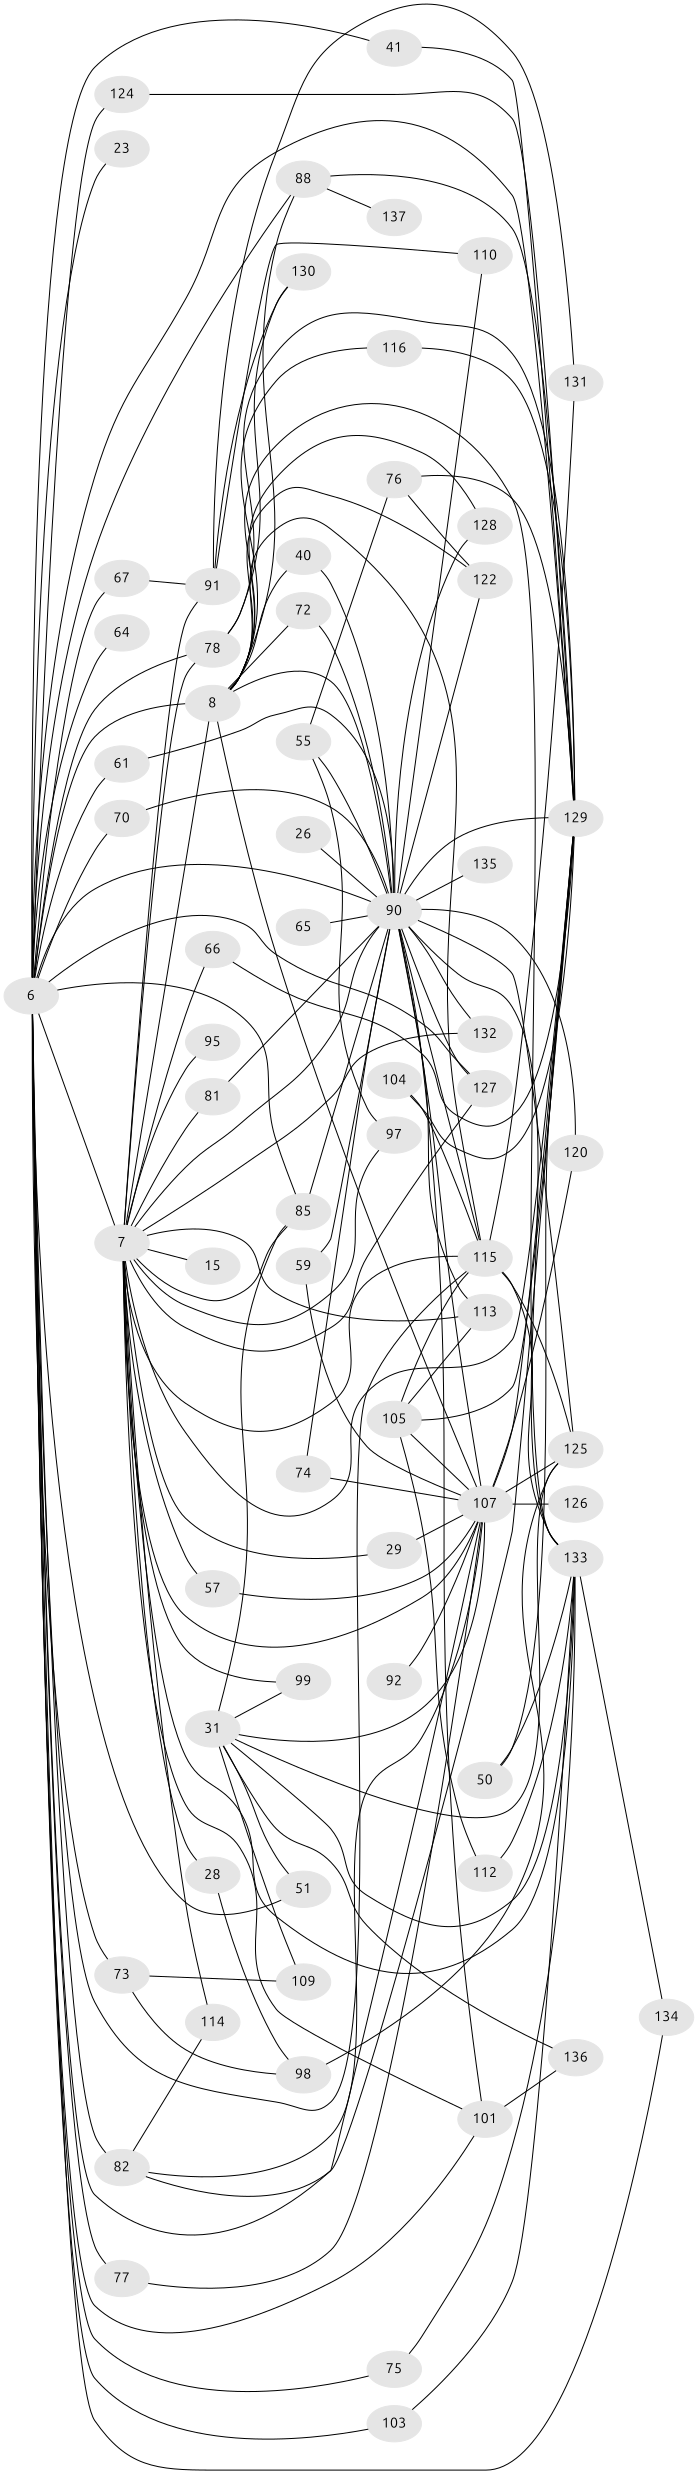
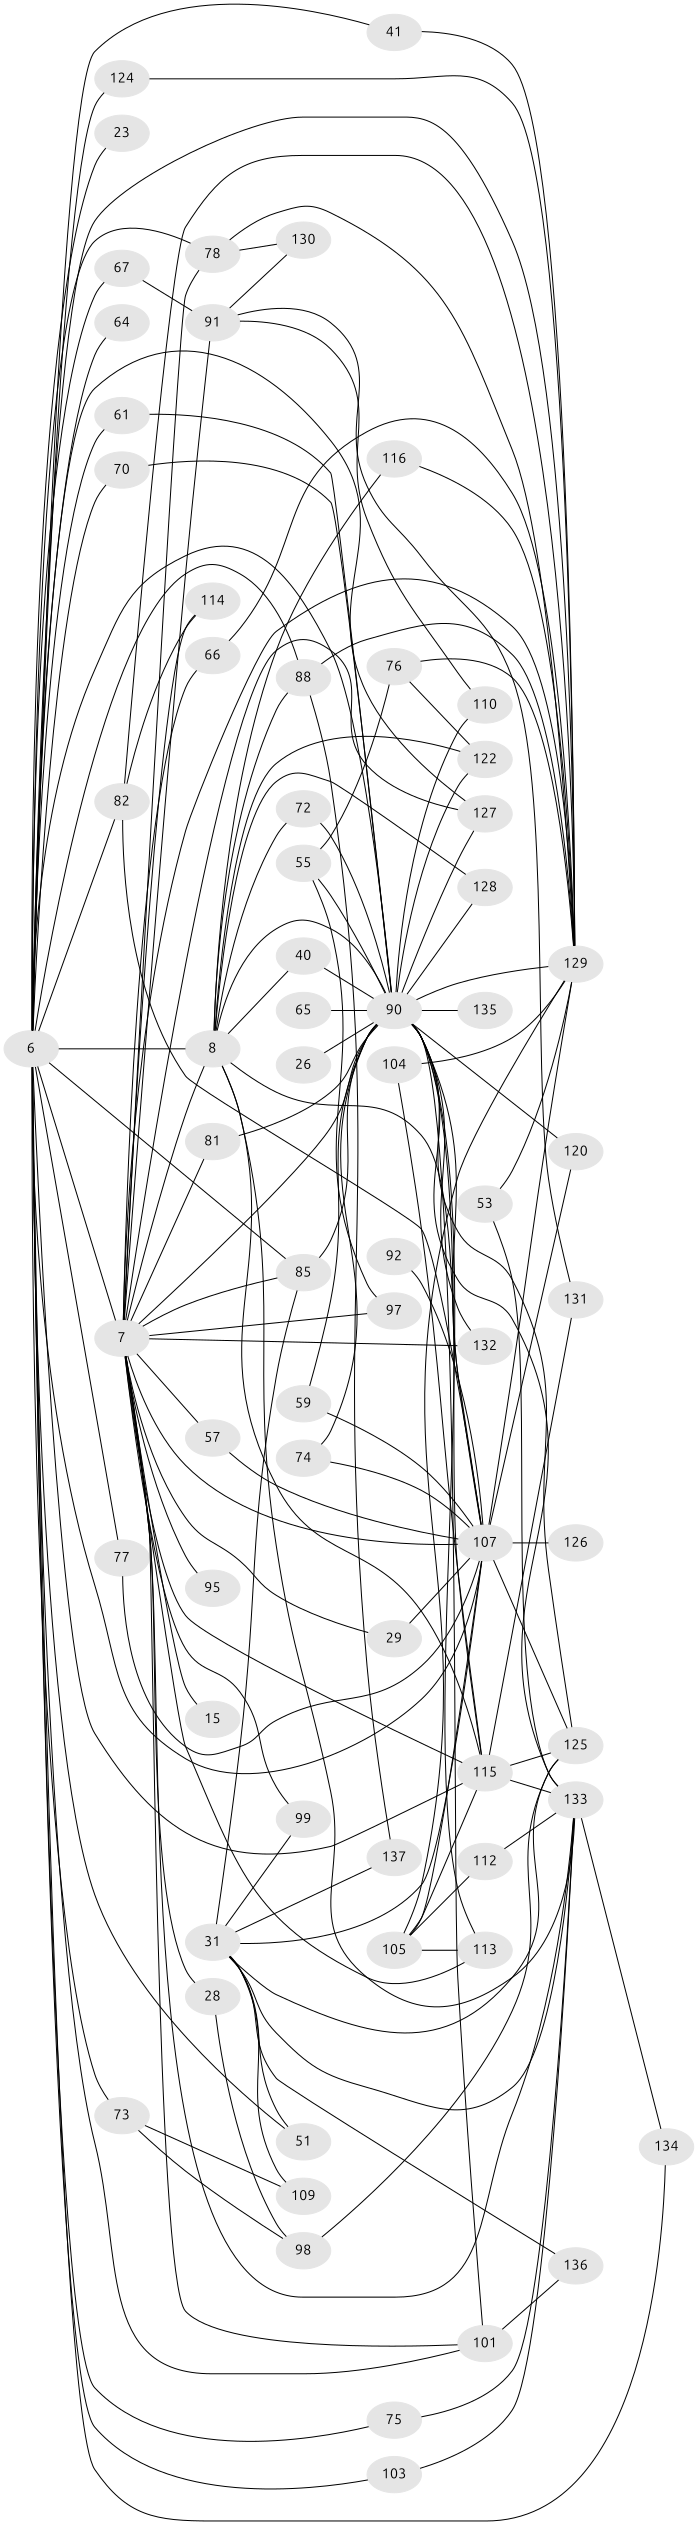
  graph {
    fontname=Ubuntu
    rankdir=LR
    node [color=gray90 fontname=Ubuntu style=filled]
    edge [fontname=Ubuntu]
    6 [super="+3"]
    7 [super="+4"]
    8 [super="+5"]
    23
    41
    51 [super="+14"]
    61
    64
    67
    70
    73
    75
    77
    78 [super="+44"]
    82 [super="+13"]
    85 [super="+39"]
    88 [super="+22"]
    90 [super="+80+47+10"]
    101 [super="+60+87"]
    103
    107 [super="+34+83+106"]
    115 [super="+66+111+36+108"]
    124
    127 [super="+123"]
    129 [super="+102+89+117"]
    134
    15
    28 [super="+19"]
    29
    n30 [label=66]
    57
    81
    91 [super="+68+43"]
    95 [super="+93"]
    97
    99
    113 [super="+79"]
    114
    132
    133 [super="+17+121+118"]
    40
    72
    116
    122 [super="+25"]
    128
    98
    109 [super="+63"]
    130
    137
    125 [super="+119"]
    110
    120
    135
    136
    126
    131
    65
    26
    31 [super="+12"]
-   50
+   50 [label=53]
    55
    76
    59
    74
    92
    104
    105 [super="+96"]
    112
    6 -- 7 [weight=4]
    6 -- 8 [weight=4]
    6 -- 23 [weight=2]
    6 -- 41
    6 -- 51 [weight=2]
    6 -- 61
    6 -- 64 [weight=2]
    6 -- 67
    6 -- 70
    6 -- 73 [weight=2]
    6 -- 75
    6 -- 77
    6 -- 78
    6 -- 82
    6 -- 85
    6 -- 88
    6 -- 90 [weight=5]
    6 -- 101 [weight=2]
    6 -- 103
    6 -- 107 [weight=4]
    6 -- 115 [weight=3]
    6 -- 124
    6 -- 127
    6 -- 129
    6 -- 134
    7 -- 8 [weight=4]
    7 -- 78 [weight=3]
    7 -- 85
    7 -- 90 [weight=6]
    7 -- 101
    7 -- 107 [weight=8]
    7 -- 115 [weight=5]
    7 -- 127
    7 -- 129
    7 -- 15 [weight=2]
    7 -- 28 [weight=3]
    7 -- 29
    7 -- n30
    7 -- 57
    7 -- 81
    7 -- 91 [weight=4]
    7 -- 95 [weight=3]
    7 -- 97
    7 -- 99
    7 -- 113
    7 -- 114
    7 -- 132
    7 -- 133
    8 -- 88
    8 -- 90 [weight=4]
    8 -- 107 [weight=7]
    8 -- 115 [weight=2]
    8 -- 133
    8 -- 40
    8 -- 72
    8 -- 116
    8 -- 122
    8 -- 128
    41 -- 129
    61 -- 90
    67 -- 91
    70 -- 90
    73 -- 98
    73 -- 109
    75 -- 133
    77 -- 107
    78 -- 129
    78 -- 130
    82 -- 107
    82 -- 129
    82 -- 114
    85 -- 90
    88 -- 129
    88 -- 137
    90 -- 101
    90 -- 107 [weight=7]
    90 -- 115
    90 -- 127
    90 -- 129 [weight=7]
    90 -- 113
    90 -- 132
    90 -- 133 [weight=6]
    90 -- 122
    90 -- 128
    90 -- 125
    90 -- 110
    90 -- 120
    90 -- 135 [weight=2]
    101 -- 136
    103 -- 133
    107 -- 129
    107 -- 125
    107 -- 120
    107 -- 126
    115 -- 133
    115 -- 125
    115 -- 131
    124 -- 129
    28 -- 98
    29 -- 107
    n30 -- 129
    57 -- 107
    81 -- 90
    91 -- 130
    91 -- 110
    91 -- 131
    133 -- 134
    40 -- 90
    72 -- 90
    116 -- 129
    98 -- 125
    65 -- 90
    26 -- 90 [weight=2]
    31 -- 51
    31 -- 85
    31 -- 107 [weight=3]
    31 -- 99
    31 -- 133
    31 -- 109
+   31 -- 137
    31 -- 125
    31 -- 136
    50 -- 129
    50 -- 133
    55 -- 90 [weight=2]
    55 -- 97
    55 -- 76
    76 -- 129
    76 -- 122
    59 -- 90
    59 -- 107
    74 -- 90
    74 -- 107
    92 -- 107
    104 -- 115
    104 -- 129
    105 -- 107 [weight=2]
    105 -- 115
    105 -- 129
    105 -- 113
    105 -- 112
    112 -- 133
  }
